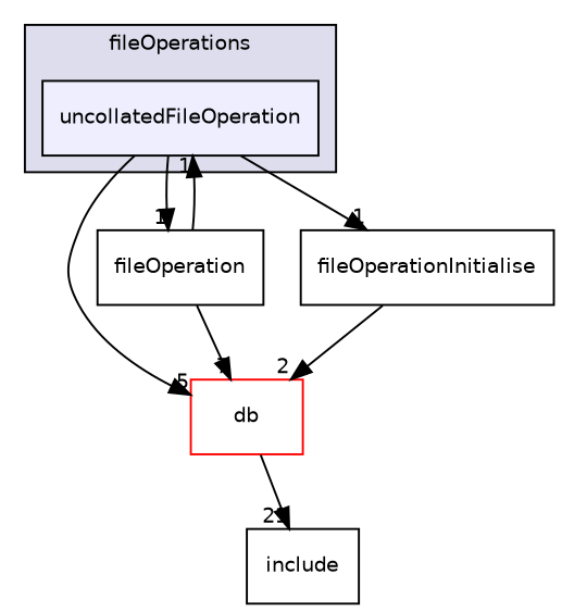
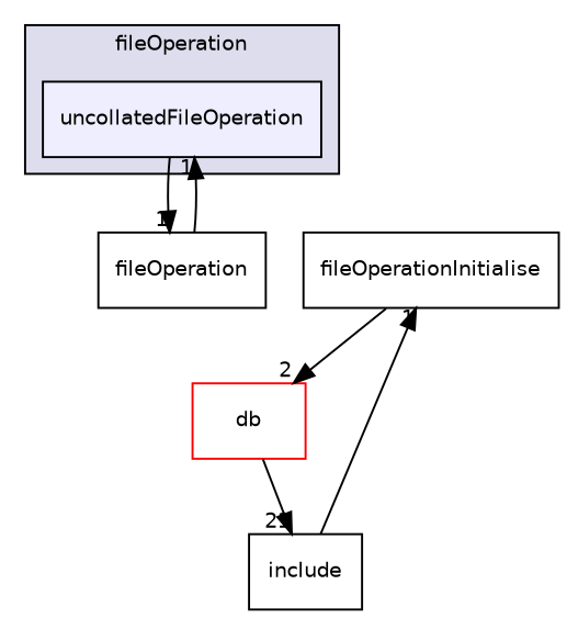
  digraph {
    compound=true
    node [fontname=Helvetica fontsize=10 shape=box]
    edge [headlabel=1 labeldistance=1.5 labelfontname=Helvetica labelfontsize=10]
    n1 [fillcolor="#eeeeff" label=uncollatedFileOperation pencolor=black style=filled]
    n2 [label=fileOperationInitialise]
    n3 [color=red label=db]
    n4 [label=fileOperation]
    n5 [label=include]
    subgraph cluster_1 {
      bgcolor="#ddddee"
      fontname=Helvetica
      fontsize=10
-     label=fileOperations
+     label=fileOperation
      pencolor=black
      n1
    }
-   n1 -> n2
-   n1 -> n3 [headlabel=5]
+   n5 -> n2
    n1 -> n4
    n2 -> n3 [headlabel=2]
    n3 -> n5 [headlabel=21]
    n4 -> n1
-   n4 -> n3 [headlabel=7]
  }
